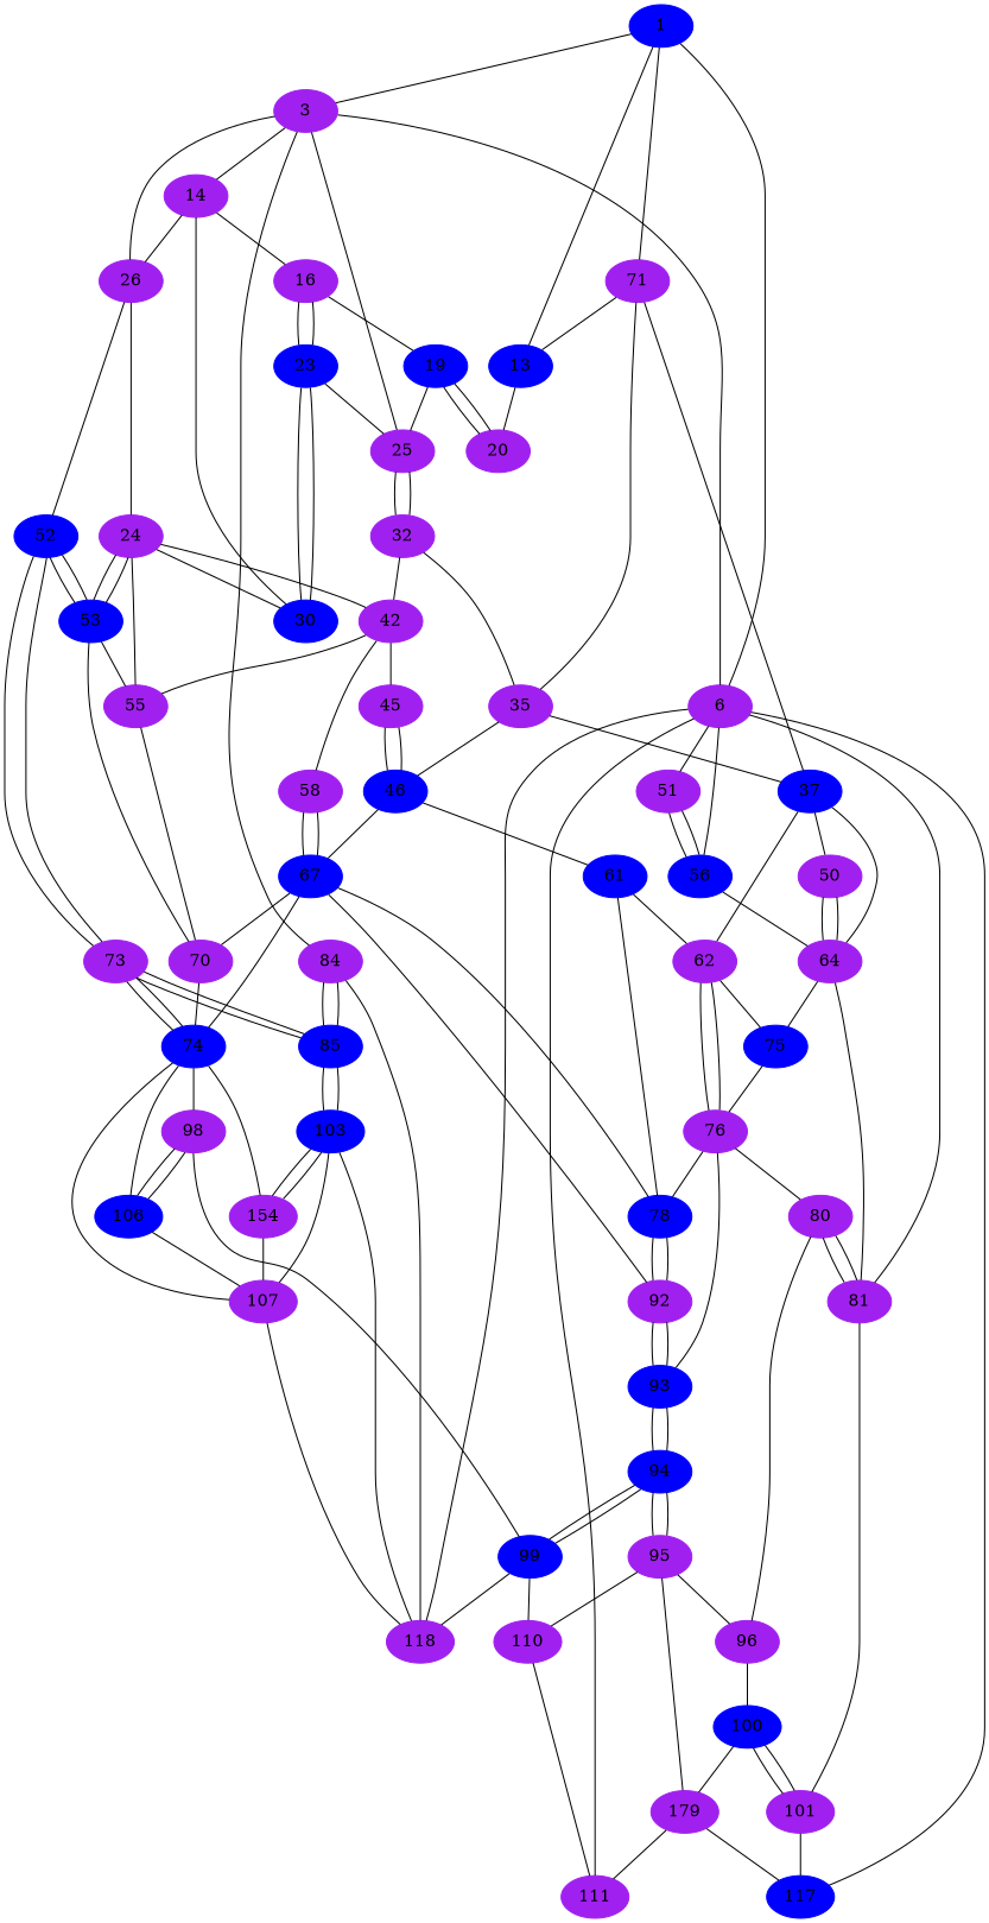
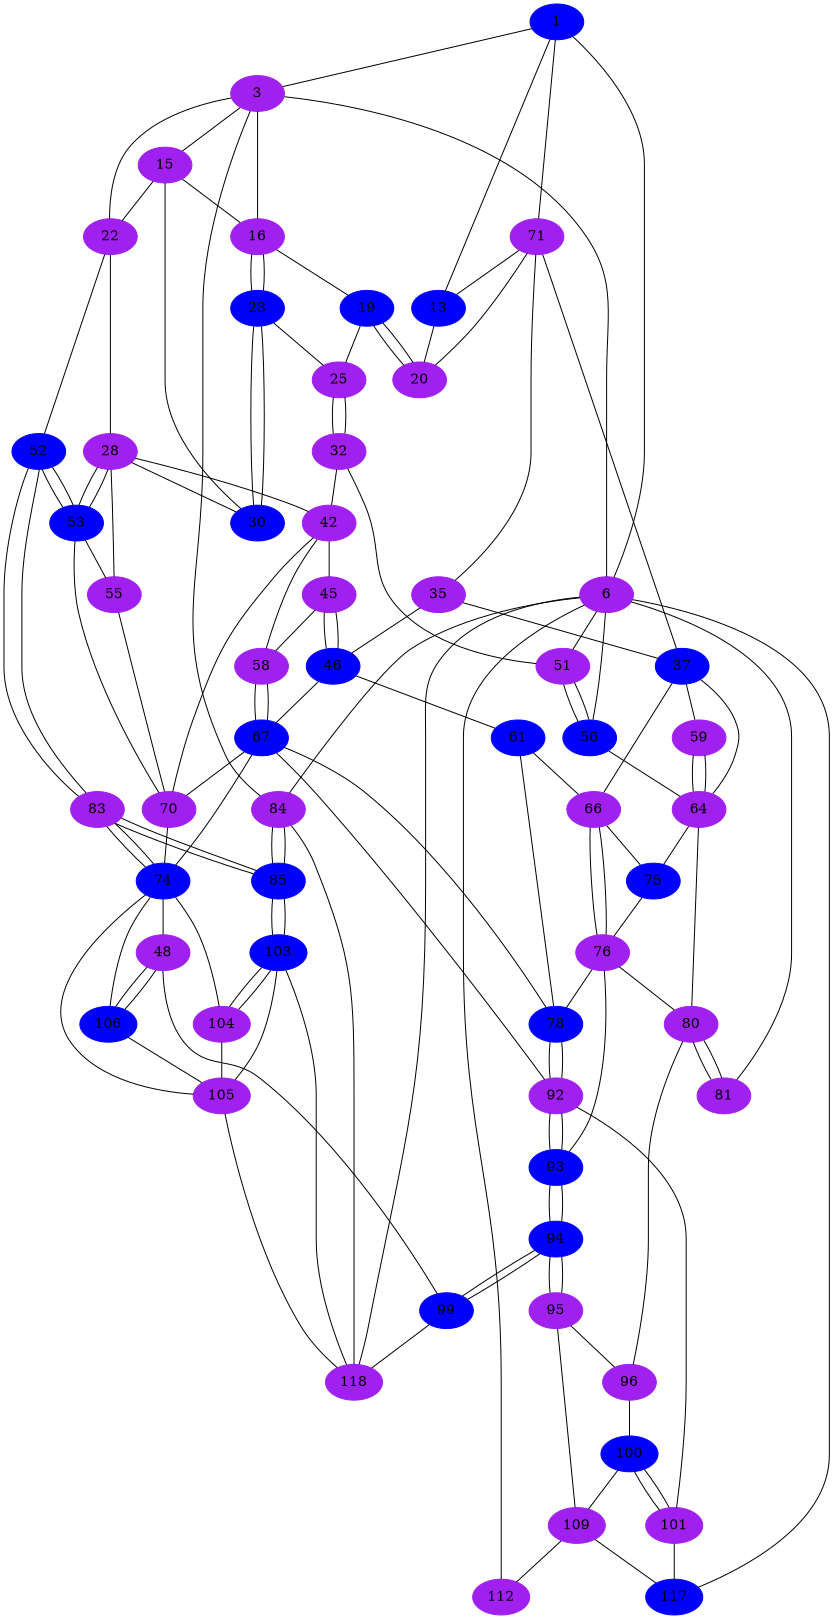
  graph {
    node [color=purple style=filled]
    1 [color=blue super="+8+2"]
    3 [super="+4"]
    6 [super="+7+87"]
    n4 [label=71 super="+34+12"]
    13 [color=blue]
-   14 [super="+15"]
+   14 [super="+15" label=15]
    16 [super="+17"]
-   26 [super="+27"]
+   26 [super="+27" label=22]
    84
    51
    56 [color=blue]
    81 [super="+86"]
-   111
+   111 [label=112]
    117 [color=blue]
    118 [super="+119+120"]
    20 [super="+21"]
    35 [super="+38+36"]
    37 [color=blue super="+48"]
    30 [color=blue]
    19 [color=blue super="+22"]
    23 [color=blue super="+24"]
-   28 [super="+29" label=24]
+   28 [super="+29"]
    52 [color=blue]
    85 [color=blue]
    64 [super="+66+65"]
    101
    46 [color=blue super="+47"]
-   50
-   62 [super="+63"]
+   50 [label=59]
+   62 [super="+63" label=66]
    25
    32 [super="+33+40"]
    42 [super="+57+43"]
    53 [color=blue super="+54"]
    55 [super="+59"]
-   73
+   73 [label=83]
    45
    58
    70 [super="+72"]
    61 [color=blue]
    67 [color=blue super="+71+68"]
    75 [color=blue]
    76 [super="+77+82"]
    78 [color=blue super="+79"]
    74 [color=blue super="+83"]
    92
    80
    93 [color=blue]
-   98
-   104 [label=154]
+   98 [label=48]
+   104
    106 [color=blue]
-   107 [super="+114"]
+   107 [super="+114" label=105]
    103 [color=blue super="+116"]
    99 [color=blue super="+113"]
    96 [super="+97"]
    94 [color=blue]
    100 [color=blue super="+102"]
    95 [super="+108"]
-   109 [super="+112" label=179]
-   110
+   109 [super="+112"]
    1 -- 3
    1 -- 6
    1 -- n4 [weight=2]
    1 -- 13
    3 -- 6
    3 -- 14
-   3 -- 25
+   3 -- 16
    3 -- 26
    3 -- 84
+   6 -- 84
    6 -- 51
    6 -- 56
    6 -- 81
    6 -- 111
    6 -- 117
    6 -- 118
    n4 -- 13
+   n4 -- 20
    n4 -- 35
    n4 -- 37
    13 -- 20
    14 -- 16
    14 -- 26
    14 -- 30
    16 -- 19 [weight=2]
    16 -- 23
    16 -- 23
    26 -- 28
    26 -- 52
    84 -- 118
    84 -- 85
    84 -- 85
    51 -- 56
    51 -- 56
    56 -- 64
-   81 -- 101
+   92 -- 101
    35 -- 37
    35 -- 46 [weight=2]
    37 -- 64
    37 -- 50
    37 -- 62
    19 -- 20
    19 -- 20
    19 -- 25
    23 -- 30
    23 -- 30
    23 -- 25
    28 -- 30
    28 -- 42
    28 -- 53
    28 -- 53
    28 -- 55
    52 -- 53
    52 -- 53
    52 -- 73
    52 -- 73
    85 -- 103
    85 -- 103
-   64 -- 81
+   64 -- 80
    64 -- 75
    101 -- 117
    46 -- 61
    46 -- 67
    50 -- 64
    50 -- 64
    62 -- 75
    62 -- 76
    62 -- 76
    25 -- 32
    25 -- 32
-   32 -- 35
+   32 -- 51
    32 -- 42
-   42 -- 55
+   42 -- 70
    42 -- 45
    42 -- 58
    53 -- 55
    53 -- 70
    55 -- 70
    73 -- 85
    73 -- 85
    73 -- 74
    73 -- 74
    45 -- 46
    45 -- 46
+   45 -- 58
    58 -- 67
    58 -- 67
    70 -- 74
    61 -- 62
    61 -- 78
    67 -- 70
    67 -- 78
    67 -- 74 [weight=2]
    67 -- 92
    75 -- 76
    76 -- 78
    76 -- 80
    76 -- 93
    78 -- 92
    78 -- 92
    74 -- 98
    74 -- 104
    74 -- 106
    74 -- 107
    92 -- 93
    92 -- 93
    80 -- 81
    80 -- 81
    80 -- 96
    93 -- 94
    93 -- 94
    98 -- 106
    98 -- 106
    98 -- 99
    104 -- 107
    106 -- 107
    107 -- 118
    103 -- 118
    103 -- 104
    103 -- 104
    103 -- 107
    99 -- 118
-   99 -- 110
    96 -- 100 [weight=2]
    94 -- 99
    94 -- 99
    94 -- 95
    94 -- 95
    100 -- 101
    100 -- 101
    100 -- 109
    95 -- 96
    95 -- 109
-   95 -- 110
    109 -- 111
    109 -- 117
-   110 -- 111
  }
